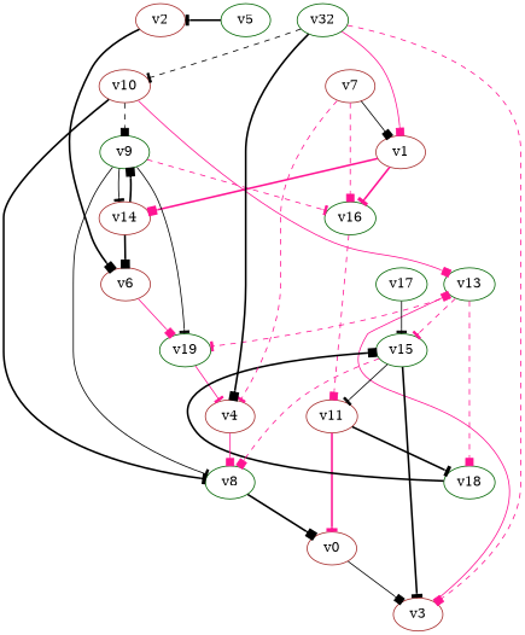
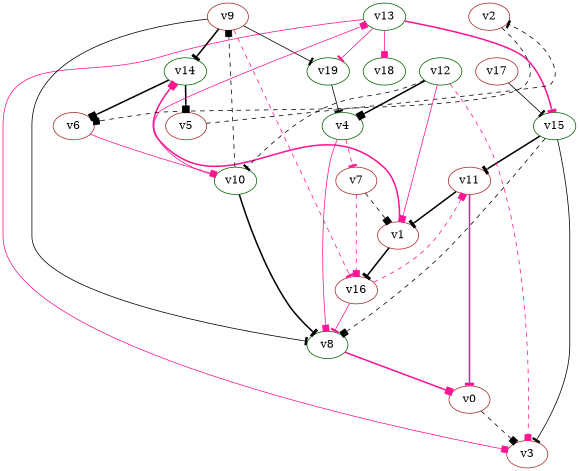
  digraph {
    node [color=brown player=0]
    edge [arrowhead=box color=black style=solid]
    v0
    v3
    v13 [color=darkgreen]
    v1 [player=1]
-   v14 [player=1]
-   v16 [color=darkgreen]
+   v14 [color=darkgreen player=1]
+   v16
    v6 [player=1]
-   v9 [color=darkgreen]
+   v9
    v8 [color=darkgreen]
    v11 [player=1]
    v2
-   v10 [player=1]
+   v10 [color=darkgreen player=1]
    v19 [color=darkgreen]
    v18 [color=darkgreen]
    v15 [color=darkgreen player=1]
-   v4
-   v5 [color=darkgreen]
+   v4 [color=darkgreen]
+   v5
    v7 [player=1]
-   v12 [color=darkgreen player=1 label=v32]
-   v17 [color=darkgreen player=1]
-   v0 -> v3
-   v3 -> v13 [color=deeppink constraint="t mod 3 == 2"]
-   v13 -> v19 [arrowhead=tee color=deeppink style=dashed]
-   v13 -> v18 [color=deeppink style=dashed]
-   v13 -> v15 [arrowhead=tee color=deeppink style=dashed]
+   v12 [color=darkgreen player=1]
+   v17 [player=1]
+   v0 -> v3 [style=dashed]
+   v13 -> v3 [color=deeppink constraint="t mod 3 == 2"]
+   v13 -> v19 [arrowhead=tee color=deeppink]
+   v13 -> v18 [color=deeppink]
+   v13 -> v15 [arrowhead=tee color=deeppink style=bold]
    v1 -> v14 [color=deeppink constraint="t >= 2" style=bold]
-   v1 -> v16 [arrowhead=tee color=deeppink style=bold]
+   v1 -> v16 [arrowhead=tee style=bold]
    v14 -> v6 [style=bold]
-   v14 -> v9 [style=bold]
+   v14 -> v5 [style=bold]
+   v16 -> v8 [arrowhead=tee color=deeppink]
    v16 -> v11 [color=deeppink style=dashed]
-   v6 -> v19 [color=deeppink]
-   v9 -> v14 [arrowhead=tee]
+   v6 -> v10 [color=deeppink]
+   v9 -> v14 [arrowhead=tee style=bold]
    v9 -> v16 [arrowhead=tee color=deeppink style=dashed]
    v9 -> v8 [arrowhead=tee]
    v9 -> v19 [arrowhead=tee]
-   v8 -> v0 [style=bold]
+   v8 -> v0 [color=deeppink style=bold]
    v11 -> v0 [arrowhead=tee color=deeppink style=bold]
-   v11 -> v18 [arrowhead=tee style=bold]
-   v2 -> v6 [constraint="t < 6" style=bold]
+   v11 -> v1 [arrowhead=tee style=bold]
+   v2 -> v6 [constraint="t < 6" style=dashed]
    v10 -> v13 [color=deeppink constraint="t >= 2"]
    v10 -> v9 [style=dashed]
    v10 -> v8 [arrowhead=tee style=bold]
-   v19 -> v4 [arrowhead=tee color=deeppink]
-   v18 -> v15 [constraint="t < 11" style=bold]
-   v15 -> v3 [arrowhead=tee style=bold]
-   v15 -> v8 [color=deeppink style=dashed]
-   v15 -> v11 [arrowhead=tee]
+   v19 -> v4 [arrowhead=tee]
+   v15 -> v3 [arrowhead=tee]
+   v15 -> v8 [style=dashed]
+   v15 -> v11 [arrowhead=tee style=bold]
    v4 -> v8 [color=deeppink]
-   v5 -> v2 [arrowhead=tee constraint="t mod 5 == 4" style=bold]
-   v7 -> v1
+   v5 -> v2 [arrowhead=tee constraint="t mod 5 == 4" style=dashed]
+   v7 -> v1 [style=dashed]
    v7 -> v16 [color=deeppink style=dashed]
-   v7 -> v4 [arrowhead=tee color=deeppink style=dashed]
+   v4 -> v7 [arrowhead=tee color=deeppink style=dashed]
    v12 -> v3 [color=deeppink style=dashed]
    v12 -> v1 [color=deeppink]
    v12 -> v10 [arrowhead=tee style=dashed]
    v12 -> v4 [style=bold]
    v17 -> v15 [arrowhead=tee]
  }
